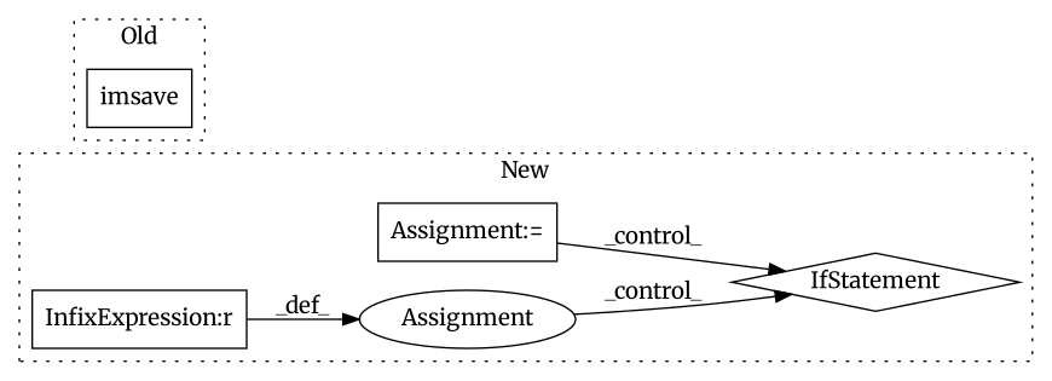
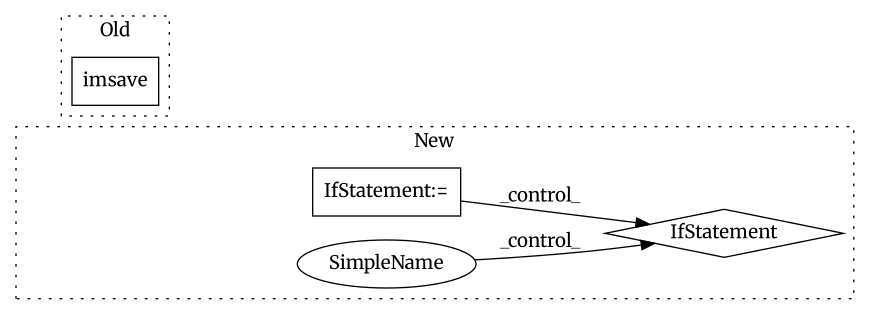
  digraph {
    fontname=Merriweather
    rankdir=LR
    node [fontname=Merriweather shape=box]
    edge [fontname=Merriweather]
    n1 [a=25 l="4,2" label=IfStatement s="2672,2703" shape=diamond]
-   n2 [a=7 l=1 label="Assignment:=" s=2916]
-   n3 [a=42 label=Assignment shape=ellipse]
-   n4 [a=27 l=4 label="InfixExpression:r" s=2693]
+   n2 [a=7 l=1 label="IfStatement:=" s=2916]
+   n3 [a=42 label=SimpleName shape=ellipse]
    n5 [a=32 l="7,1" label=imsave s="4759,4850"]
    subgraph cluster_1 {
      label=New
      style=dotted
      n1
      n2
      n3
-     n4
    }
    subgraph cluster_2 {
      label=Old
      style=dotted
      n5
    }
    n2 -> n1 [label=_control_]
    n3 -> n1 [label=_control_]
-   n4 -> n3 [label=_def_]
  }
